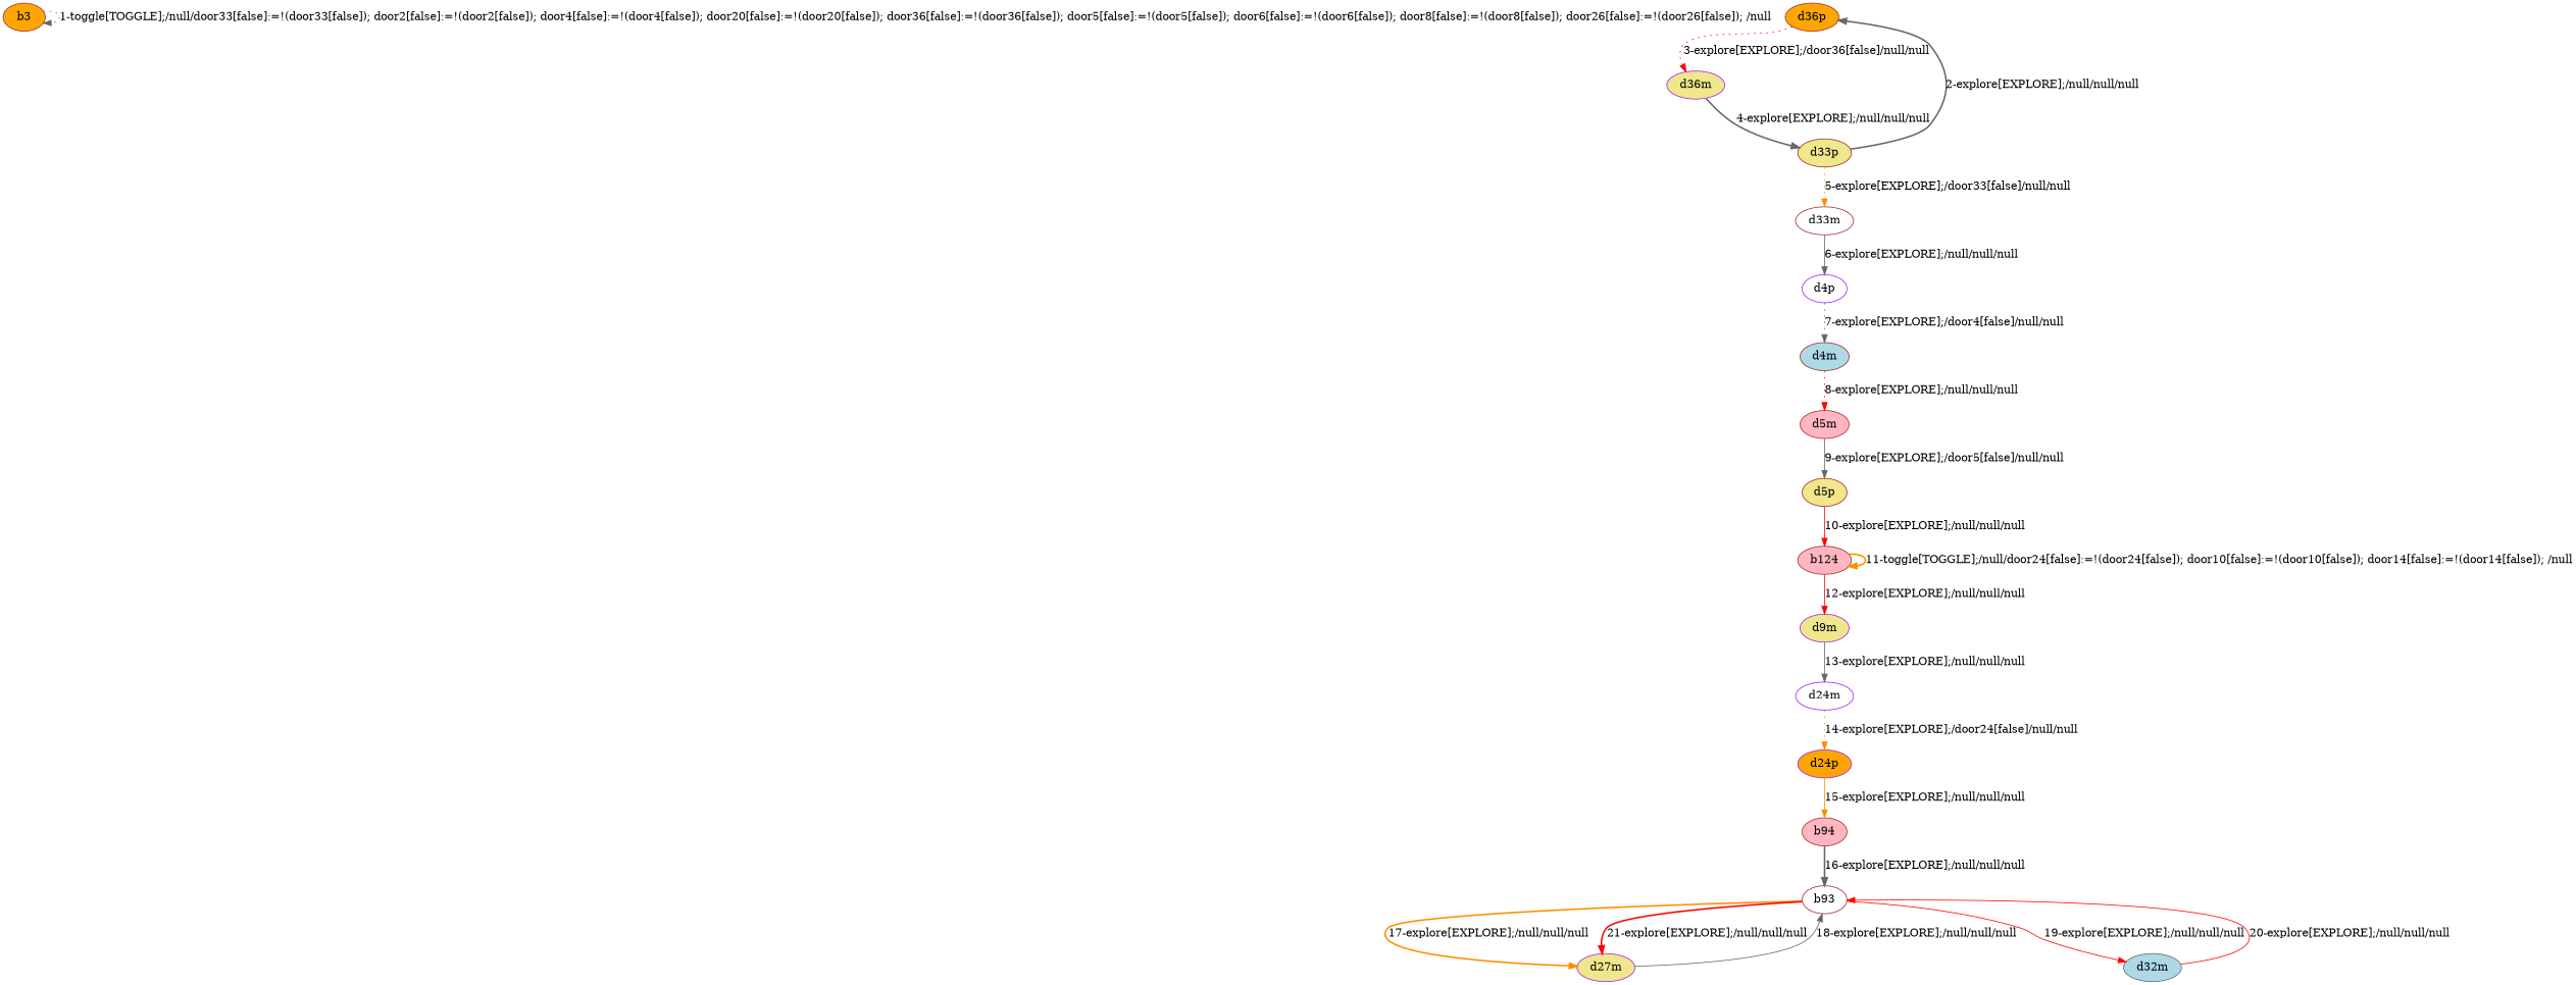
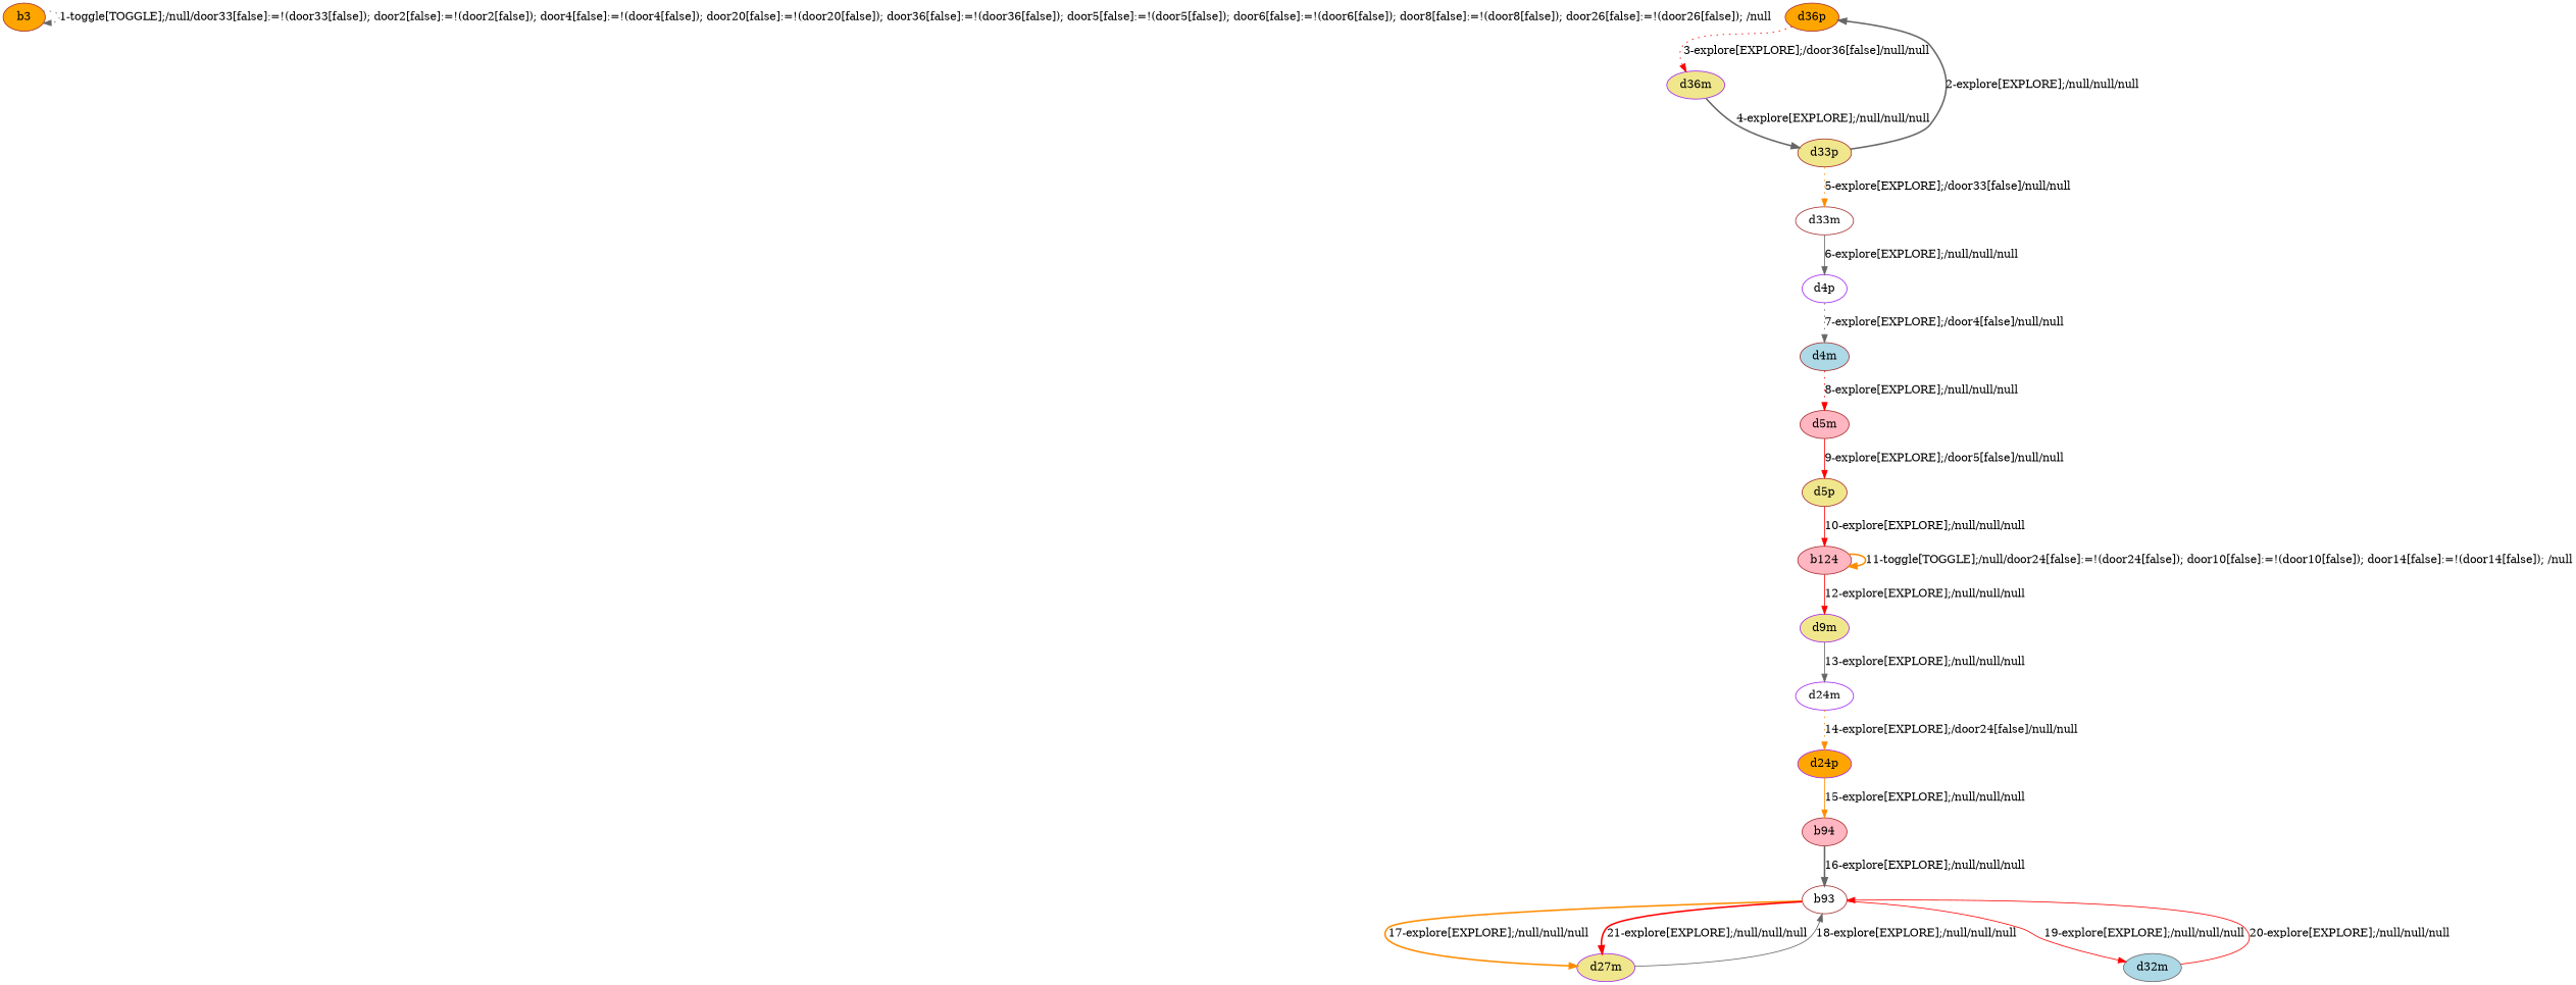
  digraph {
    node [color=brown fillcolor=khaki style=filled]
    edge [color=gray40 style=solid]
    b3 [fillcolor=orange]
    d36p [fillcolor=orange]
    d36m [color=purple]
    d33p
    d33m [fillcolor=white]
    d4p [color=purple fillcolor=white]
    d4m [fillcolor=lightblue]
    d5m [fillcolor=lightpink]
    d5p
    b124 [fillcolor=lightpink]
    d9m [color=purple]
    d24m [color=purple fillcolor=white]
    d24p [color=purple fillcolor=orange]
    b94 [fillcolor=lightpink]
    b93 [fillcolor=white]
    d27m [color=purple]
    d32m [color=gray40 fillcolor=lightblue]
    b3 -> b3 [label="1-toggle[TOGGLE];/null/door33[false]:=!(door33[false]); door2[false]:=!(door2[false]); door4[false]:=!(door4[false]); door20[false]:=!(door20[false]); door36[false]:=!(door36[false]); door5[false]:=!(door5[false]); door6[false]:=!(door6[false]); door8[false]:=!(door8[false]); door26[false]:=!(door26[false]); /null" style=dotted]
    d36p -> d36m [color=red label="3-explore[EXPLORE];/door36[false]/null/null" style=dotted]
    d36m -> d33p [label="4-explore[EXPLORE];/null/null/null" style=bold]
    d33p -> d36p [label="2-explore[EXPLORE];/null/null/null" style=bold]
    d33p -> d33m [color=darkorange label="5-explore[EXPLORE];/door33[false]/null/null" style=dotted]
    d33m -> d4p [label="6-explore[EXPLORE];/null/null/null"]
    d4p -> d4m [label="7-explore[EXPLORE];/door4[false]/null/null" style=dotted]
    d4m -> d5m [color=red label="8-explore[EXPLORE];/null/null/null" style=dotted]
-   d5m -> d5p [label="9-explore[EXPLORE];/door5[false]/null/null"]
+   d5m -> d5p [color=red label="9-explore[EXPLORE];/door5[false]/null/null"]
    d5p -> b124 [color=red label="10-explore[EXPLORE];/null/null/null"]
    b124 -> b124 [color=darkorange label="11-toggle[TOGGLE];/null/door24[false]:=!(door24[false]); door10[false]:=!(door10[false]); door14[false]:=!(door14[false]); /null" style=bold]
    b124 -> d9m [color=red label="12-explore[EXPLORE];/null/null/null"]
    d9m -> d24m [label="13-explore[EXPLORE];/null/null/null"]
    d24m -> d24p [color=darkorange label="14-explore[EXPLORE];/door24[false]/null/null" style=dotted]
    d24p -> b94 [color=darkorange label="15-explore[EXPLORE];/null/null/null"]
    b94 -> b93 [label="16-explore[EXPLORE];/null/null/null" style=bold]
    b93 -> d27m [color=darkorange label="17-explore[EXPLORE];/null/null/null" style=bold]
    b93 -> d27m [color=red label="21-explore[EXPLORE];/null/null/null" style=bold]
    b93 -> d32m [color=red label="19-explore[EXPLORE];/null/null/null"]
    d27m -> b93 [label="18-explore[EXPLORE];/null/null/null"]
    d32m -> b93 [color=red label="20-explore[EXPLORE];/null/null/null"]
  }
